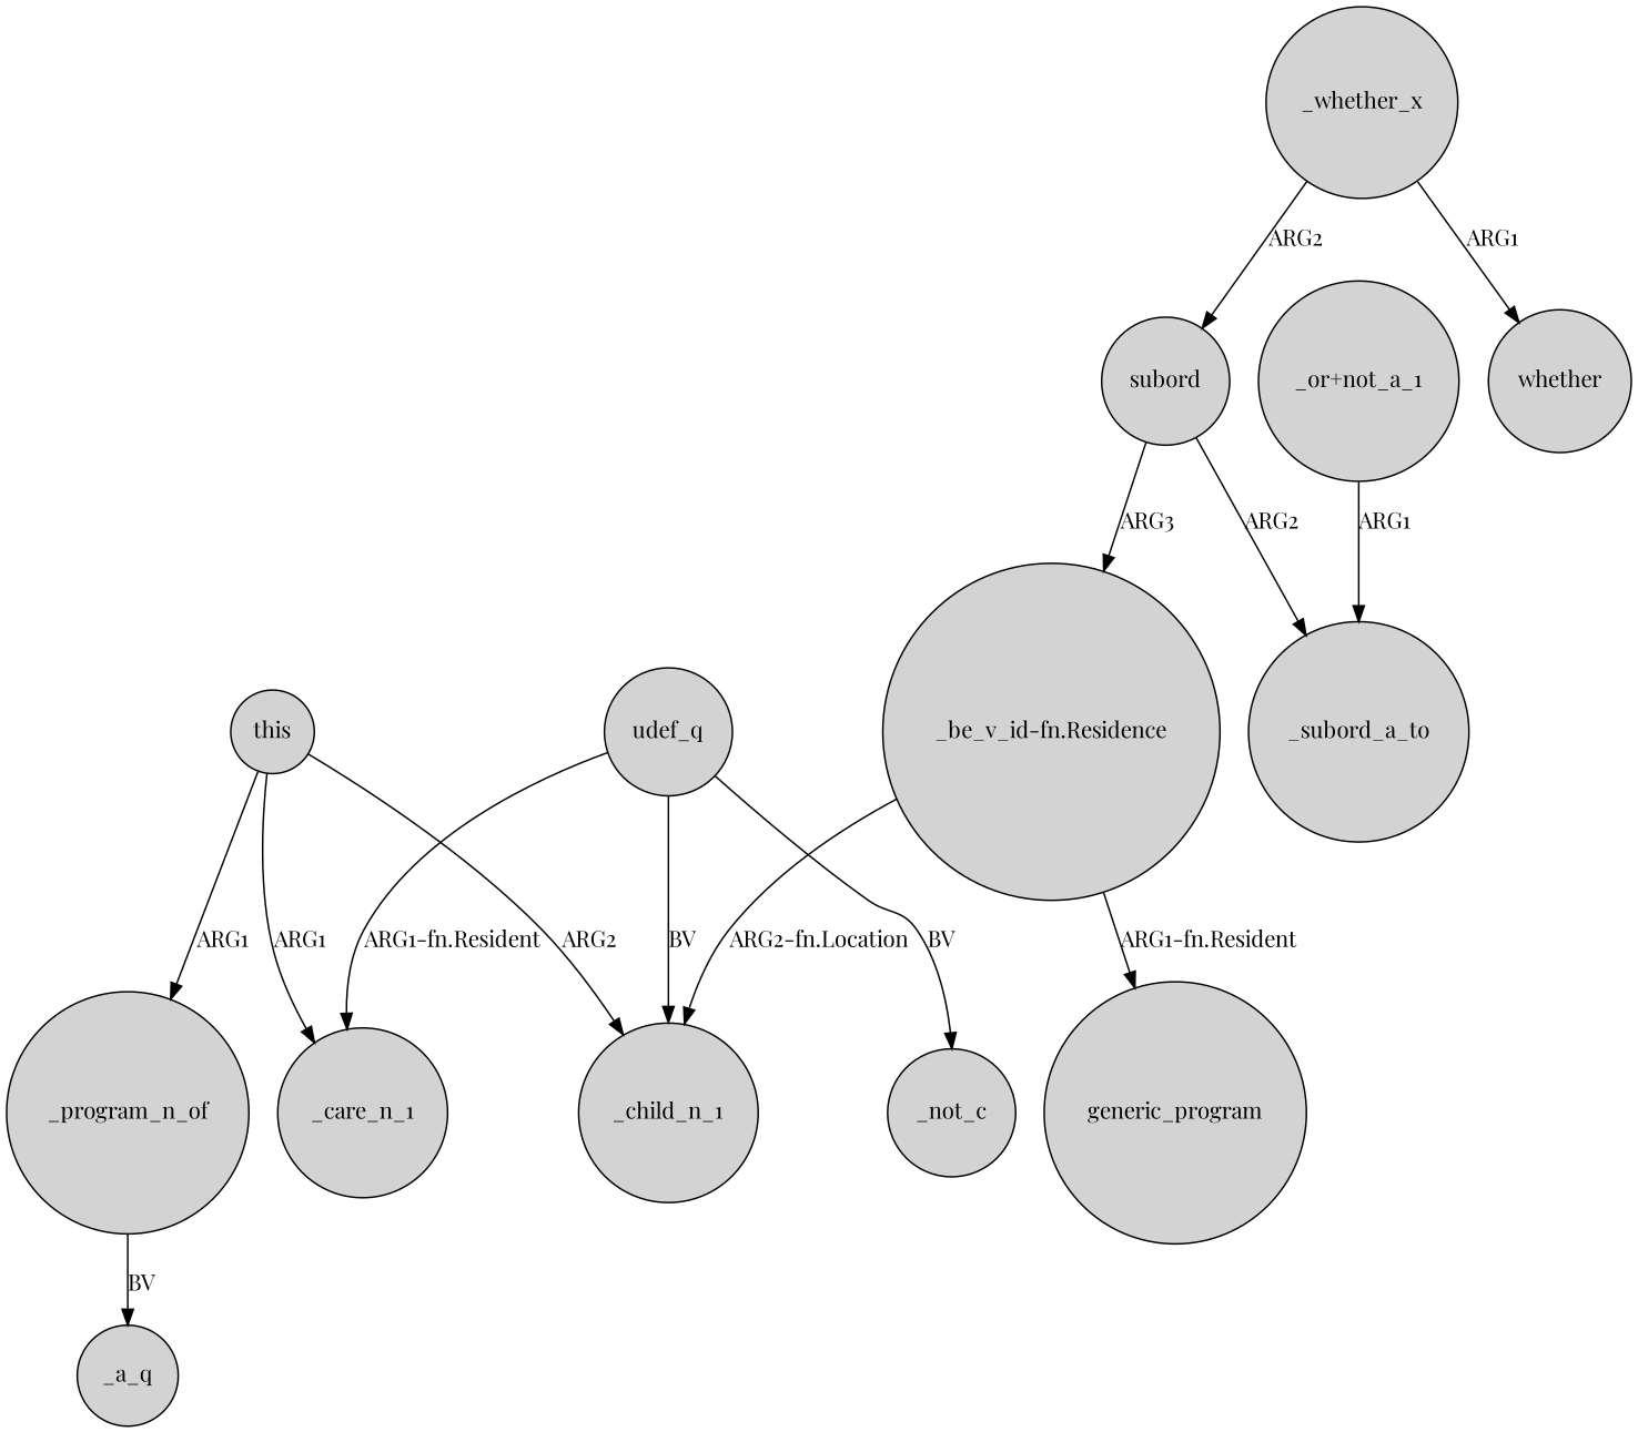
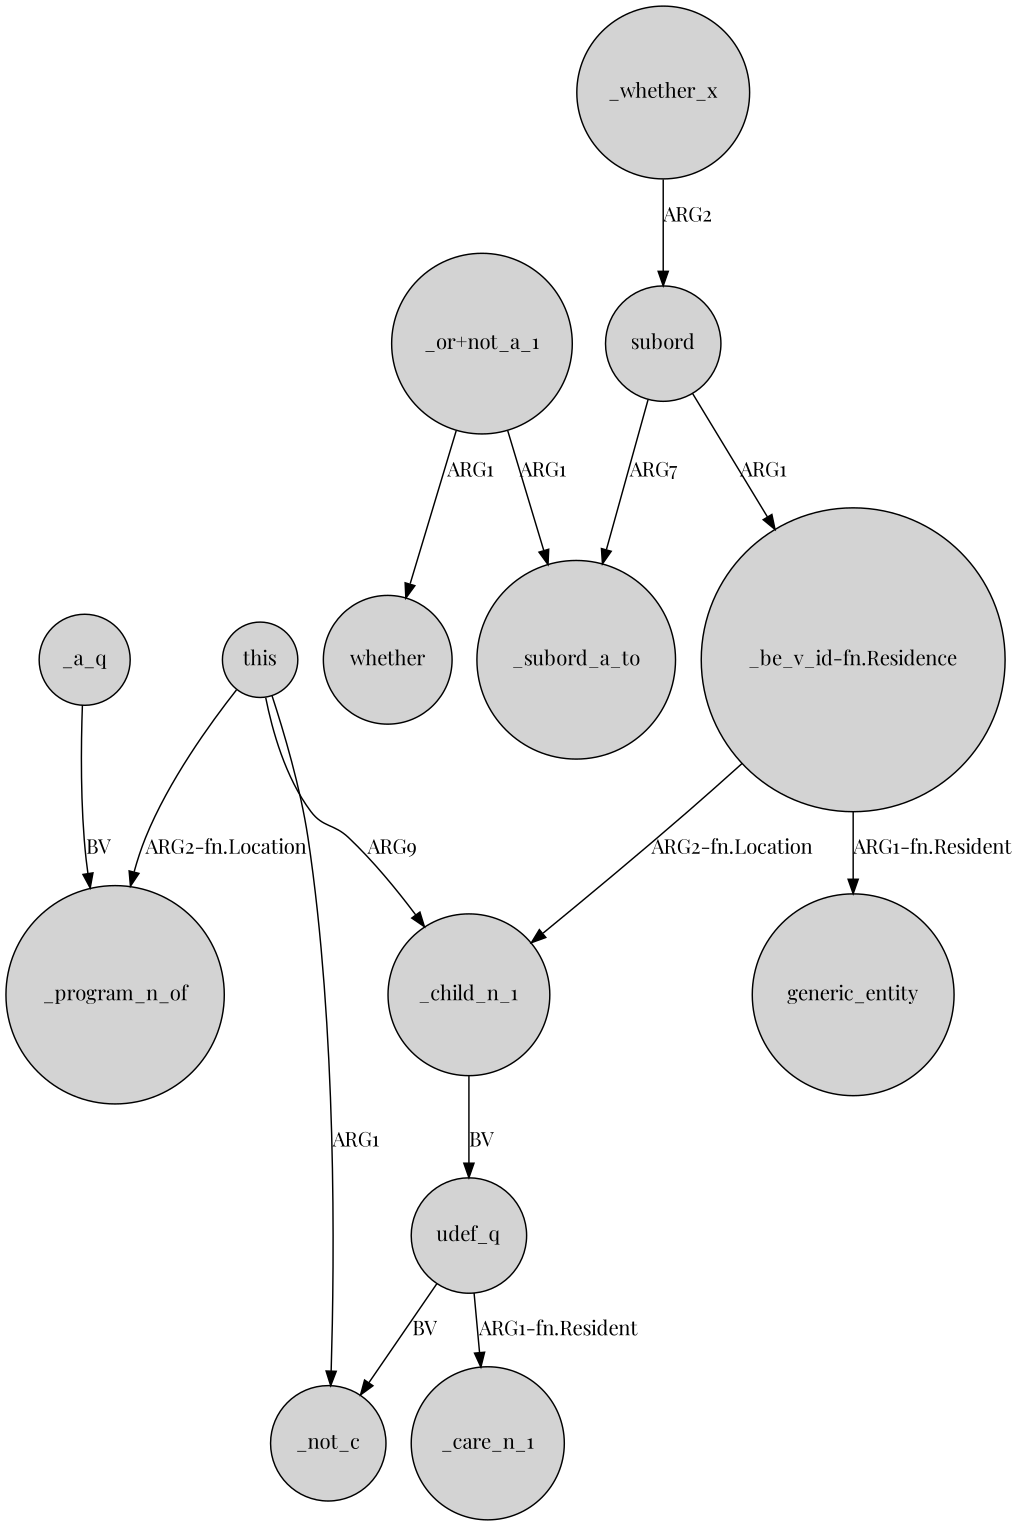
  digraph {
    fontname="Playfair Display"
    node [fontname="Playfair Display" shape=circle style=filled]
    edge [fontname="Playfair Display"]
    n1 [label=this]
    _care_n_1
    _program_n_of
    _child_n_1
    subord
    "_be_v_id-fn.Residence"
    n7 [label=_subord_a_to]
-   generic_entity [label=generic_program]
+   generic_entity
    udef_q
    _not_c
    _whether_x
    n12 [label=whether]
    _a_q
    "_or+not_a_1"
-   n1 -> _care_n_1 [label=ARG1]
-   n1 -> _program_n_of [label=ARG1]
-   n1 -> _child_n_1 [label=ARG2]
-   subord -> "_be_v_id-fn.Residence" [label=ARG3]
-   subord -> n7 [label=ARG2]
+   n1 -> _not_c [label=ARG1]
+   n1 -> _program_n_of [label="ARG2-fn.Location"]
+   n1 -> _child_n_1 [label=ARG9]
+   subord -> "_be_v_id-fn.Residence" [label=ARG1]
+   subord -> n7 [label=ARG7]
    "_be_v_id-fn.Residence" -> _child_n_1 [label="ARG2-fn.Location"]
    "_be_v_id-fn.Residence" -> generic_entity [label="ARG1-fn.Resident"]
    udef_q -> _care_n_1 [label="ARG1-fn.Resident"]
-   udef_q -> _child_n_1 [label=BV]
+   _child_n_1 -> udef_q [label=BV]
    udef_q -> _not_c [label=BV]
    _whether_x -> subord [label=ARG2]
-   _whether_x -> n12 [label=ARG1]
-   _program_n_of -> _a_q [label=BV]
+   "_or+not_a_1" -> n12 [label=ARG1]
+   _a_q -> _program_n_of [label=BV]
    "_or+not_a_1" -> n7 [label=ARG1]
  }
